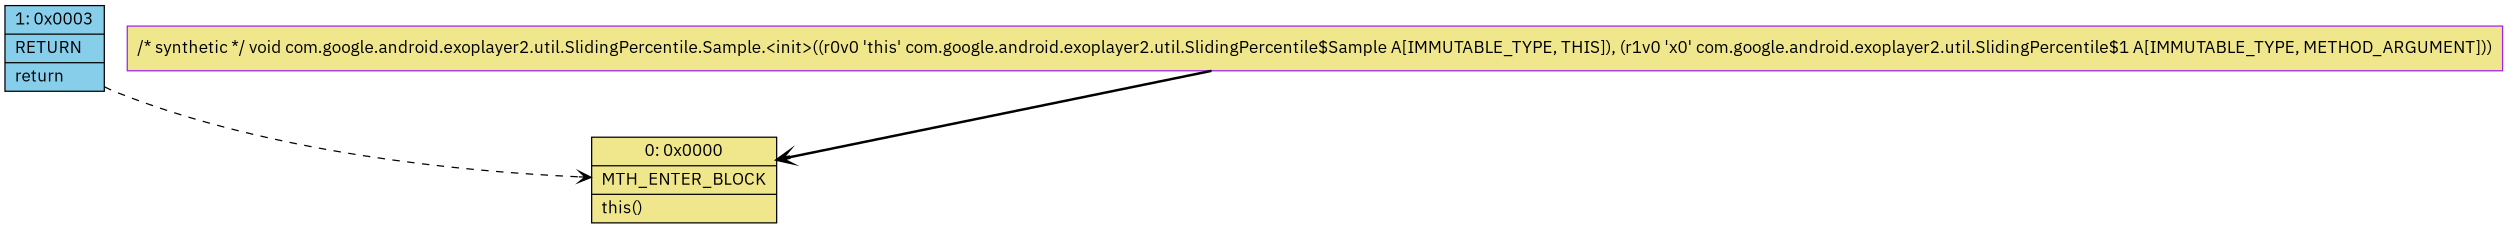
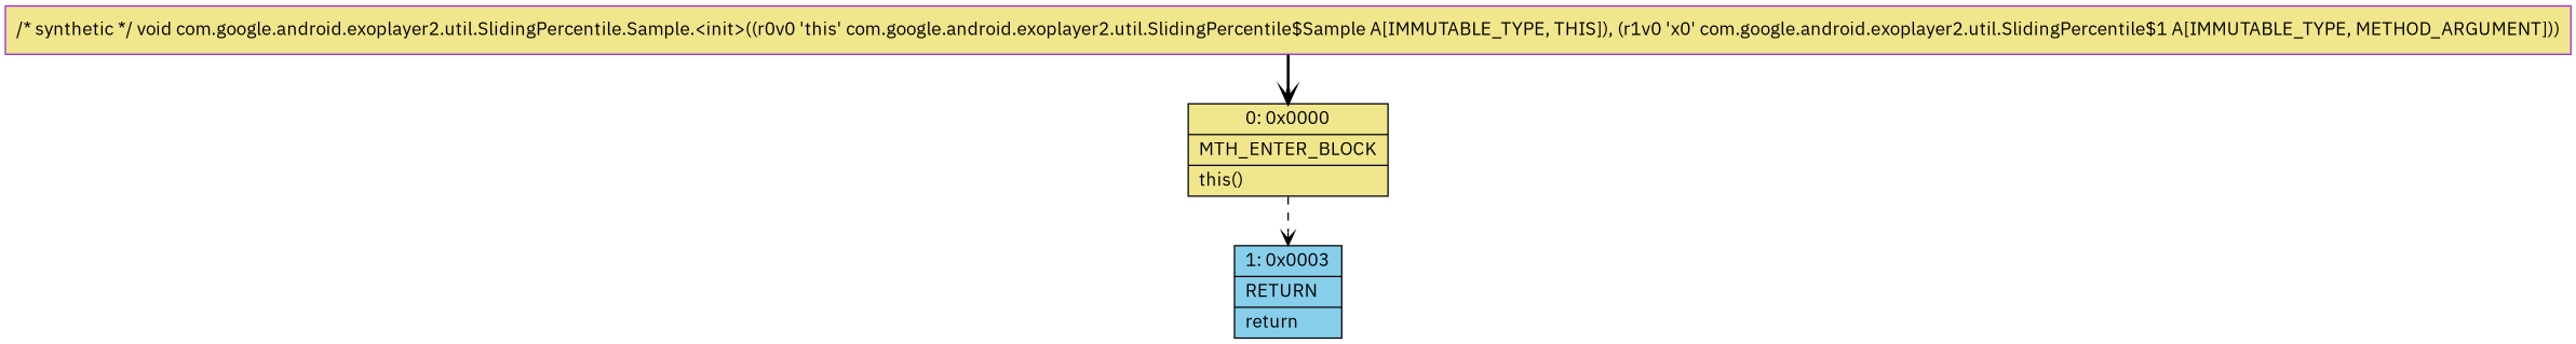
  digraph {
    fontname="IBM Plex Sans"
    node [shape=record style=filled fillcolor=khaki color=black fontname="IBM Plex Sans"]
    edge [arrowhead=vee fontname="IBM Plex Sans"]
    n1 [label="{0\:\ 0x0000|MTH_ENTER_BLOCK\l|this()\l}"]
    n2 [label="{1\:\ 0x0003|RETURN\l|return\l}" fillcolor=skyblue]
    n3 [label="{\/* synthetic *\/ void com.google.android.exoplayer2.util.SlidingPercentile.Sample.\<init\>((r0v0 'this' com.google.android.exoplayer2.util.SlidingPercentile$Sample A[IMMUTABLE_TYPE, THIS]), (r1v0 'x0' com.google.android.exoplayer2.util.SlidingPercentile$1 A[IMMUTABLE_TYPE, METHOD_ARGUMENT])) }" color=purple]
-   n2 -> n1 [style=dashed]
+   n1 -> n2 [style=dashed]
    n3 -> n1 [style=bold]
  }
